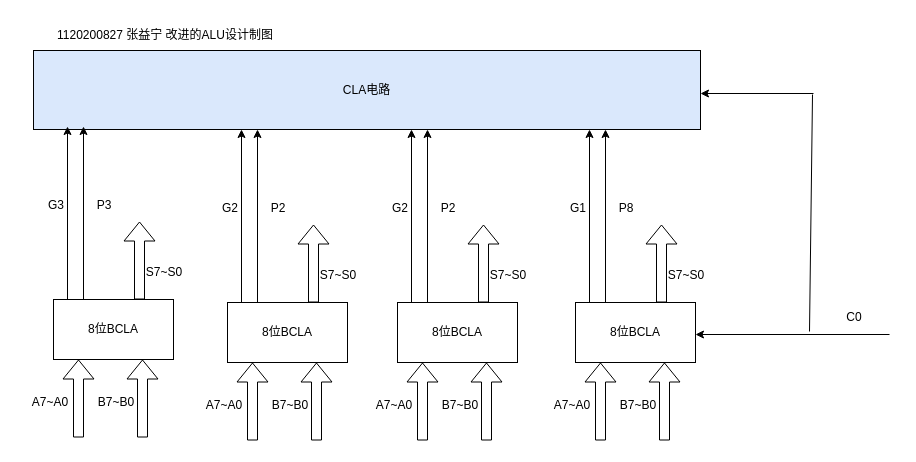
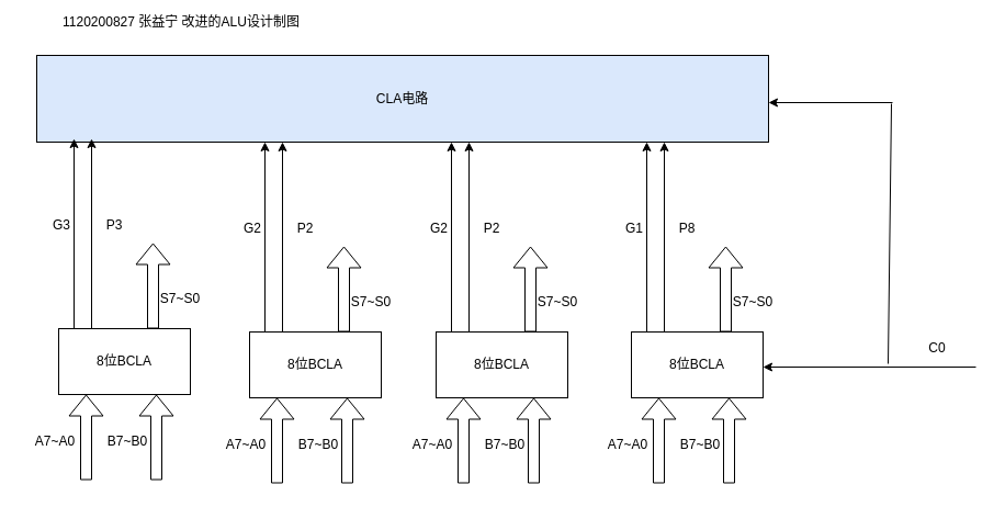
  <mxCell id="0" />
  <mxCell id="1" parent="0" />
  <mxCell id="2" value="CLA电路" style="rounded=0;whiteSpace=wrap;html=1;fillColor=#dae8fc;" vertex="1" parent="1"><mxGeometry x="33" y="50" width="667" height="79" as="geometry" /></mxCell>
  <mxCell id="3" value="8位BCLA" style="rounded=0;whiteSpace=wrap;html=1;" vertex="1" parent="1"><mxGeometry x="575" y="302" width="120" height="60" as="geometry" /></mxCell>
- <mxCell id="4" value="1120200827 张益宁 改进的ALU设计制图" style="text;html=1;strokeColor=none;fillColor=none;align=center;verticalAlign=middle;whiteSpace=wrap;rounded=0;" vertex="1" parent="1"><mxGeometry x="22" y="20" width="286" height="30" as="geometry" /></mxCell>
+ <mxCell id="4" value="1120200827 张益宁 改进的ALU设计制图" style="text;html=1;strokeColor=none;fillColor=none;align=center;verticalAlign=middle;whiteSpace=wrap;rounded=0;" vertex="1" parent="1"><mxGeometry x="22" y="5" width="286" height="30" as="geometry" /></mxCell>
  <mxCell id="5" value="" style="shape=flexArrow;endArrow=classic;html=1;rounded=0;" edge="1" parent="1"><mxGeometry width="50" height="50" relative="1" as="geometry"><mxPoint x="600" y="440" as="sourcePoint" /><mxPoint x="600" y="362" as="targetPoint" /></mxGeometry></mxCell>
  <mxCell id="6" value="" style="shape=flexArrow;endArrow=classic;html=1;rounded=0;" edge="1" parent="1"><mxGeometry width="50" height="50" relative="1" as="geometry"><mxPoint x="664" y="440" as="sourcePoint" /><mxPoint x="664" y="362" as="targetPoint" /></mxGeometry></mxCell>
  <mxCell id="7" value="A7~A0" style="text;html=1;strokeColor=none;fillColor=none;align=center;verticalAlign=middle;whiteSpace=wrap;rounded=0;" vertex="1" parent="1"><mxGeometry x="542" y="390" width="60" height="30" as="geometry" /></mxCell>
  <mxCell id="8" value="B7~B0" style="text;html=1;strokeColor=none;fillColor=none;align=center;verticalAlign=middle;whiteSpace=wrap;rounded=0;" vertex="1" parent="1"><mxGeometry x="608" y="390" width="60" height="30" as="geometry" /></mxCell>
  <mxCell id="9" value="" style="shape=flexArrow;endArrow=classic;html=1;rounded=0;" edge="1" parent="1"><mxGeometry width="50" height="50" relative="1" as="geometry"><mxPoint x="661" y="302" as="sourcePoint" /><mxPoint x="661" y="224" as="targetPoint" /></mxGeometry></mxCell>
  <mxCell id="10" value="S7~S0" style="text;html=1;strokeColor=none;fillColor=none;align=center;verticalAlign=middle;whiteSpace=wrap;rounded=0;" vertex="1" parent="1"><mxGeometry x="656" y="260" width="60" height="30" as="geometry" /></mxCell>
  <mxCell id="11" value="" style="endArrow=classic;html=1;rounded=0;exitX=0.25;exitY=0;exitDx=0;exitDy=0;" edge="1" parent="1" source="3"><mxGeometry width="50" height="50" relative="1" as="geometry"><mxPoint x="696" y="341.842" as="sourcePoint" /><mxPoint x="605" y="302" as="targetPoint" /></mxGeometry></mxCell>
  <mxCell id="12" value="" style="endArrow=classic;html=1;rounded=0;" edge="1" parent="1"><mxGeometry width="50" height="50" relative="1" as="geometry"><mxPoint x="605" y="301.667" as="sourcePoint" /><mxPoint x="605" y="129" as="targetPoint" /></mxGeometry></mxCell>
  <mxCell id="13" value="G1" style="text;html=1;strokeColor=none;fillColor=none;align=center;verticalAlign=middle;whiteSpace=wrap;rounded=0;" vertex="1" parent="1"><mxGeometry x="548" y="193" width="60" height="30" as="geometry" /></mxCell>
  <mxCell id="14" value="" style="endArrow=classic;html=1;rounded=0;" edge="1" parent="1"><mxGeometry width="50" height="50" relative="1" as="geometry"><mxPoint x="589" y="301.667" as="sourcePoint" /><mxPoint x="589" y="129" as="targetPoint" /></mxGeometry></mxCell>
  <mxCell id="15" value="P8" style="text;html=1;strokeColor=none;fillColor=none;align=center;verticalAlign=middle;whiteSpace=wrap;rounded=0;" vertex="1" parent="1"><mxGeometry x="596" y="193" width="60" height="30" as="geometry" /></mxCell>
  <mxCell id="16" value="8位BCLA" style="rounded=0;whiteSpace=wrap;html=1;" vertex="1" parent="1"><mxGeometry x="397" y="302" width="120" height="60" as="geometry" /></mxCell>
  <mxCell id="17" value="" style="shape=flexArrow;endArrow=classic;html=1;rounded=0;" edge="1" parent="1"><mxGeometry width="50" height="50" relative="1" as="geometry"><mxPoint x="422" y="440" as="sourcePoint" /><mxPoint x="422" y="362" as="targetPoint" /></mxGeometry></mxCell>
  <mxCell id="18" value="" style="shape=flexArrow;endArrow=classic;html=1;rounded=0;" edge="1" parent="1"><mxGeometry width="50" height="50" relative="1" as="geometry"><mxPoint x="486" y="440" as="sourcePoint" /><mxPoint x="486" y="362" as="targetPoint" /></mxGeometry></mxCell>
  <mxCell id="19" value="A7~A0" style="text;html=1;strokeColor=none;fillColor=none;align=center;verticalAlign=middle;whiteSpace=wrap;rounded=0;" vertex="1" parent="1"><mxGeometry x="364" y="390" width="60" height="30" as="geometry" /></mxCell>
  <mxCell id="20" value="B7~B0" style="text;html=1;strokeColor=none;fillColor=none;align=center;verticalAlign=middle;whiteSpace=wrap;rounded=0;" vertex="1" parent="1"><mxGeometry x="430" y="390" width="60" height="30" as="geometry" /></mxCell>
  <mxCell id="21" value="" style="shape=flexArrow;endArrow=classic;html=1;rounded=0;" edge="1" parent="1"><mxGeometry width="50" height="50" relative="1" as="geometry"><mxPoint x="483" y="302" as="sourcePoint" /><mxPoint x="483" y="224" as="targetPoint" /></mxGeometry></mxCell>
  <mxCell id="22" value="S7~S0" style="text;html=1;strokeColor=none;fillColor=none;align=center;verticalAlign=middle;whiteSpace=wrap;rounded=0;" vertex="1" parent="1"><mxGeometry x="478" y="260" width="60" height="30" as="geometry" /></mxCell>
  <mxCell id="23" value="" style="endArrow=classic;html=1;rounded=0;exitX=0.25;exitY=0;exitDx=0;exitDy=0;" edge="1" parent="1" source="16"><mxGeometry width="50" height="50" relative="1" as="geometry"><mxPoint x="518" y="341.842" as="sourcePoint" /><mxPoint x="427" y="302" as="targetPoint" /></mxGeometry></mxCell>
  <mxCell id="24" value="" style="endArrow=classic;html=1;rounded=0;" edge="1" parent="1"><mxGeometry width="50" height="50" relative="1" as="geometry"><mxPoint x="427" y="301.667" as="sourcePoint" /><mxPoint x="427" y="129" as="targetPoint" /></mxGeometry></mxCell>
  <mxCell id="25" value="G2" style="text;html=1;strokeColor=none;fillColor=none;align=center;verticalAlign=middle;whiteSpace=wrap;rounded=0;" vertex="1" parent="1"><mxGeometry x="370" y="193" width="60" height="30" as="geometry" /></mxCell>
  <mxCell id="26" value="" style="endArrow=classic;html=1;rounded=0;" edge="1" parent="1"><mxGeometry width="50" height="50" relative="1" as="geometry"><mxPoint x="411" y="301.667" as="sourcePoint" /><mxPoint x="411" y="129" as="targetPoint" /></mxGeometry></mxCell>
  <mxCell id="27" value="P2" style="text;html=1;strokeColor=none;fillColor=none;align=center;verticalAlign=middle;whiteSpace=wrap;rounded=0;" vertex="1" parent="1"><mxGeometry x="418" y="193" width="60" height="30" as="geometry" /></mxCell>
  <mxCell id="28" value="8位BCLA" style="rounded=0;whiteSpace=wrap;html=1;" vertex="1" parent="1"><mxGeometry x="227" y="302" width="120" height="60" as="geometry" /></mxCell>
  <mxCell id="29" value="" style="shape=flexArrow;endArrow=classic;html=1;rounded=0;" edge="1" parent="1"><mxGeometry width="50" height="50" relative="1" as="geometry"><mxPoint x="252" y="440" as="sourcePoint" /><mxPoint x="252" y="362" as="targetPoint" /></mxGeometry></mxCell>
  <mxCell id="30" value="" style="shape=flexArrow;endArrow=classic;html=1;rounded=0;" edge="1" parent="1"><mxGeometry width="50" height="50" relative="1" as="geometry"><mxPoint x="316" y="440" as="sourcePoint" /><mxPoint x="316" y="362" as="targetPoint" /></mxGeometry></mxCell>
  <mxCell id="31" value="A7~A0" style="text;html=1;strokeColor=none;fillColor=none;align=center;verticalAlign=middle;whiteSpace=wrap;rounded=0;" vertex="1" parent="1"><mxGeometry x="194" y="390" width="60" height="30" as="geometry" /></mxCell>
  <mxCell id="32" value="B7~B0" style="text;html=1;strokeColor=none;fillColor=none;align=center;verticalAlign=middle;whiteSpace=wrap;rounded=0;" vertex="1" parent="1"><mxGeometry x="260" y="390" width="60" height="30" as="geometry" /></mxCell>
  <mxCell id="33" value="" style="shape=flexArrow;endArrow=classic;html=1;rounded=0;" edge="1" parent="1"><mxGeometry width="50" height="50" relative="1" as="geometry"><mxPoint x="313" y="302" as="sourcePoint" /><mxPoint x="313" y="224" as="targetPoint" /></mxGeometry></mxCell>
  <mxCell id="34" value="S7~S0" style="text;html=1;strokeColor=none;fillColor=none;align=center;verticalAlign=middle;whiteSpace=wrap;rounded=0;" vertex="1" parent="1"><mxGeometry x="308" y="260" width="60" height="30" as="geometry" /></mxCell>
  <mxCell id="35" value="" style="endArrow=classic;html=1;rounded=0;exitX=0.25;exitY=0;exitDx=0;exitDy=0;" edge="1" parent="1" source="28"><mxGeometry width="50" height="50" relative="1" as="geometry"><mxPoint x="348" y="341.842" as="sourcePoint" /><mxPoint x="257" y="302" as="targetPoint" /></mxGeometry></mxCell>
  <mxCell id="36" value="" style="endArrow=classic;html=1;rounded=0;" edge="1" parent="1"><mxGeometry width="50" height="50" relative="1" as="geometry"><mxPoint x="257" y="301.667" as="sourcePoint" /><mxPoint x="257" y="129" as="targetPoint" /></mxGeometry></mxCell>
  <mxCell id="37" value="G2" style="text;html=1;strokeColor=none;fillColor=none;align=center;verticalAlign=middle;whiteSpace=wrap;rounded=0;" vertex="1" parent="1"><mxGeometry x="200" y="193" width="60" height="30" as="geometry" /></mxCell>
  <mxCell id="38" value="" style="endArrow=classic;html=1;rounded=0;" edge="1" parent="1"><mxGeometry width="50" height="50" relative="1" as="geometry"><mxPoint x="241" y="301.667" as="sourcePoint" /><mxPoint x="241" y="129" as="targetPoint" /></mxGeometry></mxCell>
  <mxCell id="39" value="P2" style="text;html=1;strokeColor=none;fillColor=none;align=center;verticalAlign=middle;whiteSpace=wrap;rounded=0;" vertex="1" parent="1"><mxGeometry x="248" y="193" width="60" height="30" as="geometry" /></mxCell>
  <mxCell id="40" value="8位BCLA" style="rounded=0;whiteSpace=wrap;html=1;" vertex="1" parent="1"><mxGeometry x="53" y="299" width="120" height="60" as="geometry" /></mxCell>
  <mxCell id="41" value="" style="shape=flexArrow;endArrow=classic;html=1;rounded=0;" edge="1" parent="1"><mxGeometry width="50" height="50" relative="1" as="geometry"><mxPoint x="78" y="437" as="sourcePoint" /><mxPoint x="78" y="359" as="targetPoint" /></mxGeometry></mxCell>
  <mxCell id="42" value="" style="shape=flexArrow;endArrow=classic;html=1;rounded=0;" edge="1" parent="1"><mxGeometry width="50" height="50" relative="1" as="geometry"><mxPoint x="142" y="437" as="sourcePoint" /><mxPoint x="142" y="359" as="targetPoint" /></mxGeometry></mxCell>
  <mxCell id="43" value="A7~A0" style="text;html=1;strokeColor=none;fillColor=none;align=center;verticalAlign=middle;whiteSpace=wrap;rounded=0;" vertex="1" parent="1"><mxGeometry x="20" y="387" width="60" height="30" as="geometry" /></mxCell>
  <mxCell id="44" value="B7~B0" style="text;html=1;strokeColor=none;fillColor=none;align=center;verticalAlign=middle;whiteSpace=wrap;rounded=0;" vertex="1" parent="1"><mxGeometry x="86" y="387" width="60" height="30" as="geometry" /></mxCell>
  <mxCell id="45" value="" style="shape=flexArrow;endArrow=classic;html=1;rounded=0;" edge="1" parent="1"><mxGeometry width="50" height="50" relative="1" as="geometry"><mxPoint x="139" y="299" as="sourcePoint" /><mxPoint x="139" y="221" as="targetPoint" /></mxGeometry></mxCell>
  <mxCell id="46" value="S7~S0" style="text;html=1;strokeColor=none;fillColor=none;align=center;verticalAlign=middle;whiteSpace=wrap;rounded=0;" vertex="1" parent="1"><mxGeometry x="134" y="257" width="60" height="30" as="geometry" /></mxCell>
  <mxCell id="47" value="" style="endArrow=classic;html=1;rounded=0;exitX=0.25;exitY=0;exitDx=0;exitDy=0;" edge="1" parent="1" source="40"><mxGeometry width="50" height="50" relative="1" as="geometry"><mxPoint x="174" y="338.842" as="sourcePoint" /><mxPoint x="83" y="299" as="targetPoint" /></mxGeometry></mxCell>
  <mxCell id="48" value="" style="endArrow=classic;html=1;rounded=0;" edge="1" parent="1"><mxGeometry width="50" height="50" relative="1" as="geometry"><mxPoint x="83" y="298.667" as="sourcePoint" /><mxPoint x="83" y="126" as="targetPoint" /></mxGeometry></mxCell>
  <mxCell id="49" value="G3" style="text;html=1;strokeColor=none;fillColor=none;align=center;verticalAlign=middle;whiteSpace=wrap;rounded=0;" vertex="1" parent="1"><mxGeometry x="26" y="190" width="60" height="30" as="geometry" /></mxCell>
  <mxCell id="50" value="" style="endArrow=classic;html=1;rounded=0;" edge="1" parent="1"><mxGeometry width="50" height="50" relative="1" as="geometry"><mxPoint x="67" y="298.667" as="sourcePoint" /><mxPoint x="67" y="126" as="targetPoint" /></mxGeometry></mxCell>
  <mxCell id="51" value="P3" style="text;html=1;strokeColor=none;fillColor=none;align=center;verticalAlign=middle;whiteSpace=wrap;rounded=0;" vertex="1" parent="1"><mxGeometry x="74" y="190" width="60" height="30" as="geometry" /></mxCell>
  <mxCell id="52" value="" style="endArrow=classic;html=1;rounded=0;" edge="1" parent="1"><mxGeometry width="50" height="50" relative="1" as="geometry"><mxPoint x="889" y="334" as="sourcePoint" /><mxPoint x="695" y="334" as="targetPoint" /></mxGeometry></mxCell>
  <mxCell id="53" value="" style="endArrow=classic;html=1;rounded=0;" edge="1" parent="1"><mxGeometry width="50" height="50" relative="1" as="geometry"><mxPoint x="813" y="93" as="sourcePoint" /><mxPoint x="700" y="93" as="targetPoint" /></mxGeometry></mxCell>
  <mxCell id="54" value="" style="endArrow=none;html=1;rounded=0;" edge="1" parent="1"><mxGeometry width="50" height="50" relative="1" as="geometry"><mxPoint x="809" y="331" as="sourcePoint" /><mxPoint x="812" y="94" as="targetPoint" /></mxGeometry></mxCell>
  <mxCell id="55" value="C0" style="text;html=1;strokeColor=none;fillColor=none;align=center;verticalAlign=middle;whiteSpace=wrap;rounded=0;" vertex="1" parent="1"><mxGeometry x="814" y="302" width="80" height="30" as="geometry" /></mxCell>
